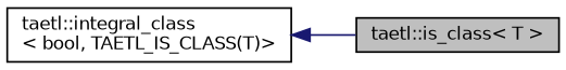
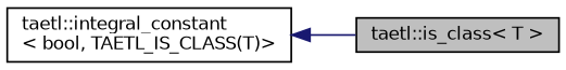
  digraph {
    rankdir=LR
    node [color=black fontname=Helvetica fontsize=10 shape=record style=filled]
    n1 [fillcolor=grey75 fontcolor=black height=0.2 label="taetl::is_class\< T \>" width=0.4]
-   n2 [fillcolor=white height=0.2 label="taetl::integral_class\l\< bool, TAETL_IS_CLASS(T)\>" width=0.4]
+   n2 [fillcolor=white height=0.2 label="taetl::integral_constant\l\< bool, TAETL_IS_CLASS(T)\>" width=0.4]
    n2 -> n1 [color=midnightblue dir=back fontname=Helvetica fontsize=10 labelfontname=Helvetica labelfontsize=10 style=solid]
  }
